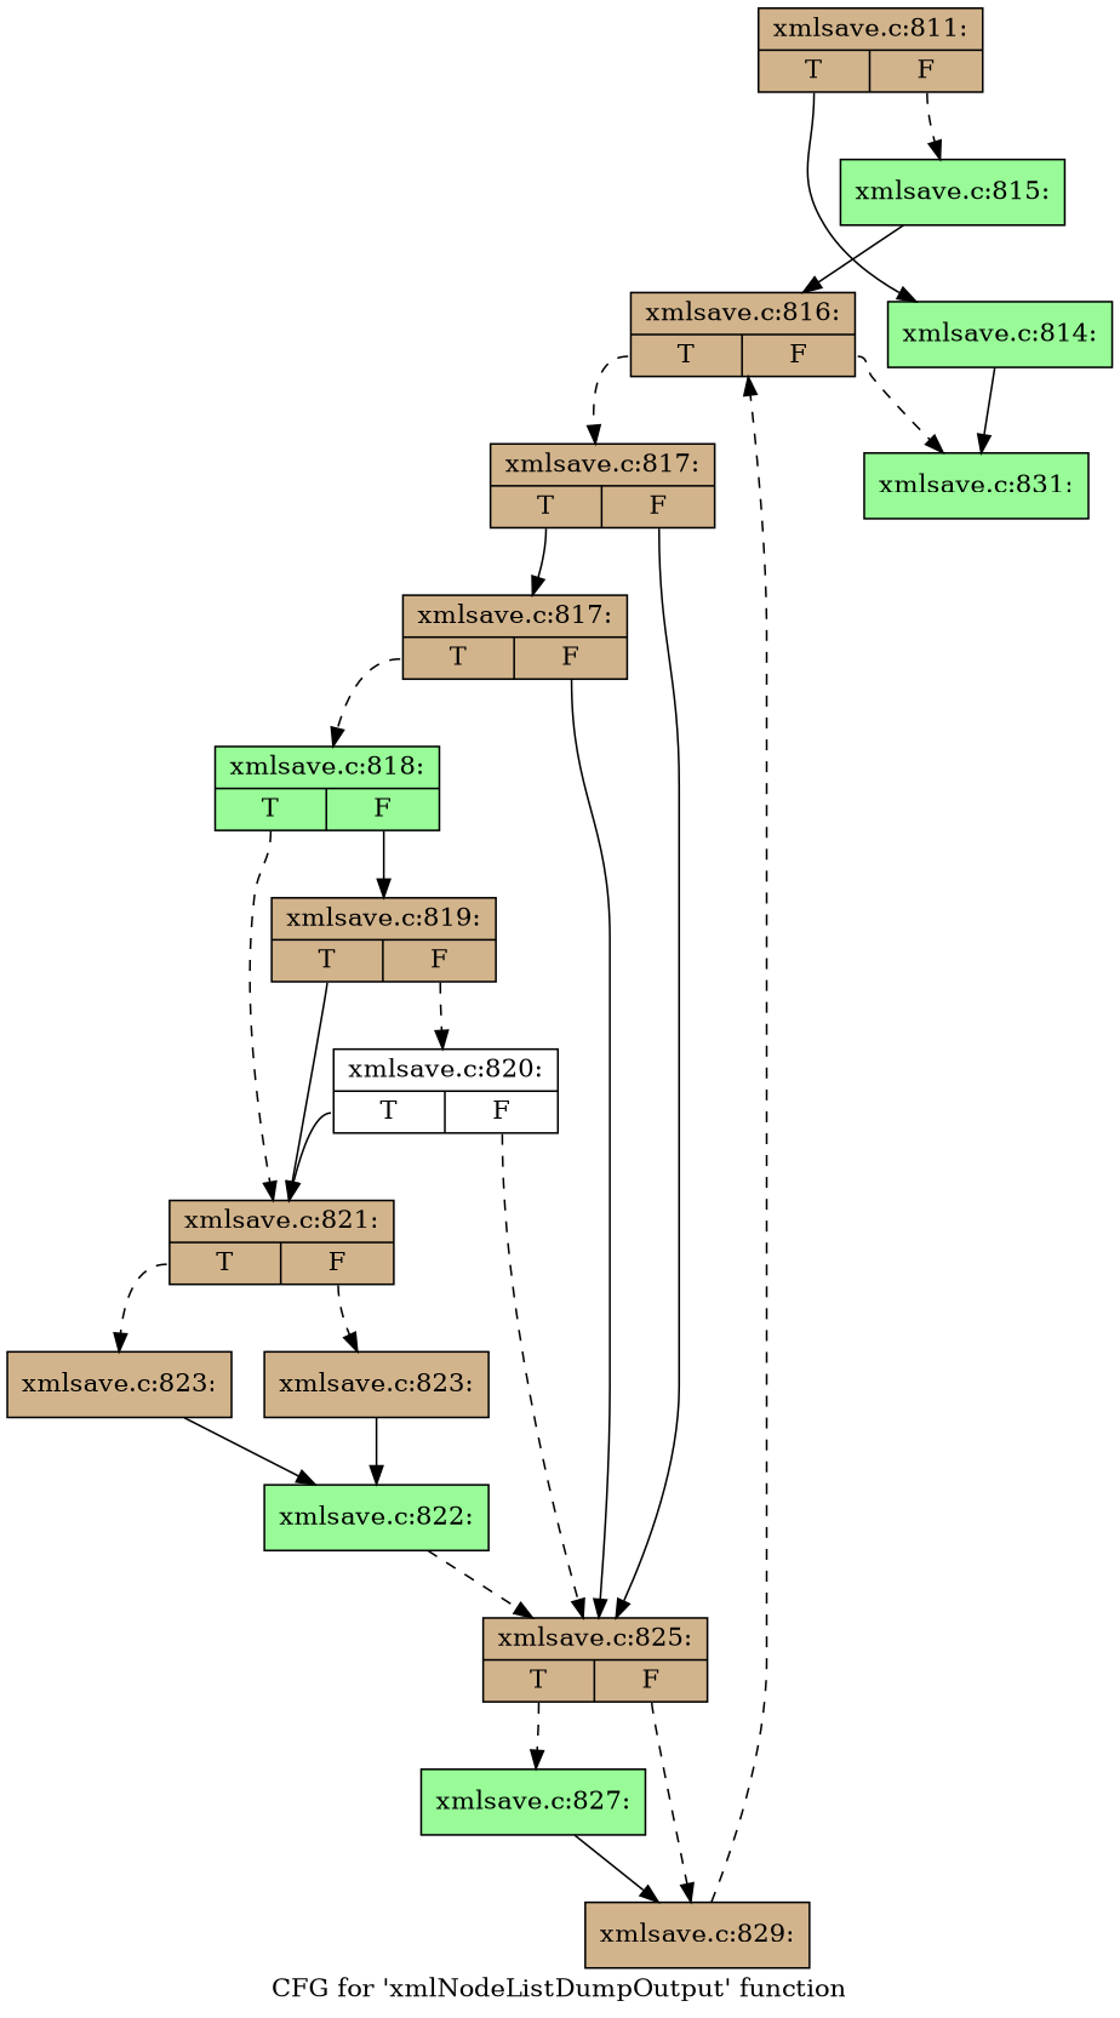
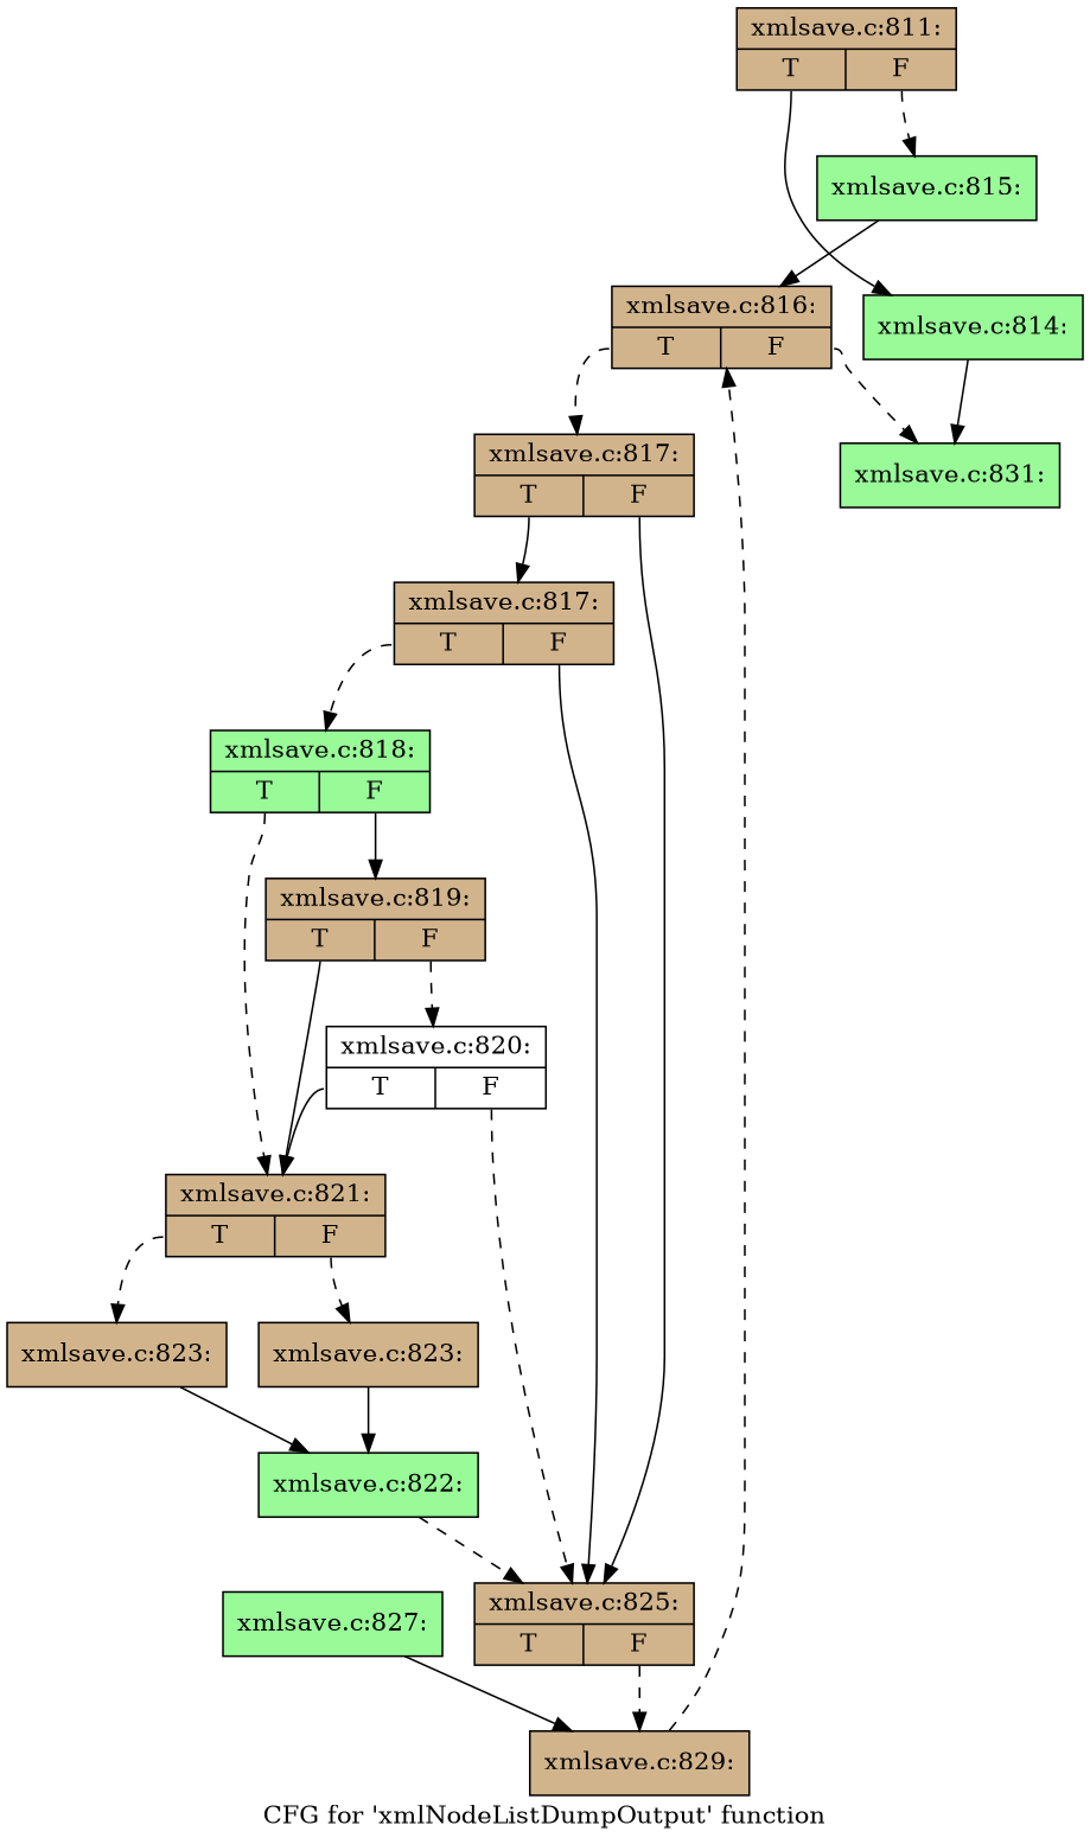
  digraph {
    fontname="DejaVu Serif"
    label="CFG for 'xmlNodeListDumpOutput' function"
    node [fillcolor=tan fontname="DejaVu Serif" shape=record style=filled]
    edge [fontname="DejaVu Serif" style=dashed tailport=s0]
    n1 [label="{xmlsave.c:811:|{<s0>T|<s1>F}}"]
    n2 [fillcolor=palegreen label="{xmlsave.c:814:}"]
    n3 [fillcolor=palegreen label="{xmlsave.c:815:}"]
    n4 [fillcolor=palegreen label="{xmlsave.c:831:}"]
    n5 [label="{xmlsave.c:816:|{<s0>T|<s1>F}}"]
    n6 [label="{xmlsave.c:817:|{<s0>T|<s1>F}}"]
    n7 [label="{xmlsave.c:817:|{<s0>T|<s1>F}}"]
    n8 [label="{xmlsave.c:825:|{<s0>T|<s1>F}}"]
    n9 [fillcolor=palegreen label="{xmlsave.c:818:|{<s0>T|<s1>F}}"]
    n10 [fillcolor=palegreen label="{xmlsave.c:827:}"]
    n11 [label="{xmlsave.c:829:}"]
    n12 [label="{xmlsave.c:821:|{<s0>T|<s1>F}}"]
    n13 [label="{xmlsave.c:819:|{<s0>T|<s1>F}}"]
    n14 [label="{xmlsave.c:823:}"]
    n15 [label="{xmlsave.c:823:}"]
    n16 [fillcolor=white label="{xmlsave.c:820:|{<s0>T|<s1>F}}"]
    n17 [fillcolor=palegreen label="{xmlsave.c:822:}"]
    n1 -> n2 [style=solid]
    n1 -> n3 [tailport=s1]
    n2 -> n4 [style=solid]
    n3 -> n5 [style=solid]
    n5 -> n4 [tailport=s1]
    n5 -> n6
    n6 -> n7 [style=solid]
    n6 -> n8 [style=solid tailport=s1]
    n7 -> n8 [style=solid tailport=s1]
    n7 -> n9
-   n8 -> n10
    n8 -> n11 [tailport=s1]
    n9 -> n12
    n9 -> n13 [style=solid tailport=s1]
    n10 -> n11 [style=solid]
    n11 -> n5
    n12 -> n14
    n12 -> n15 [tailport=s1]
    n13 -> n12 [style=solid]
    n13 -> n16 [tailport=s1]
    n14 -> n17 [style=solid]
    n15 -> n17 [style=solid]
    n16 -> n8 [tailport=s1]
    n16 -> n12 [style=solid]
    n17 -> n8
  }
